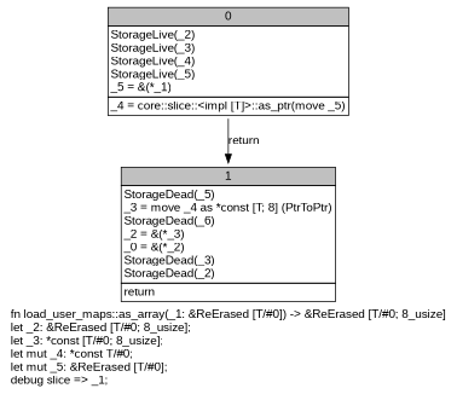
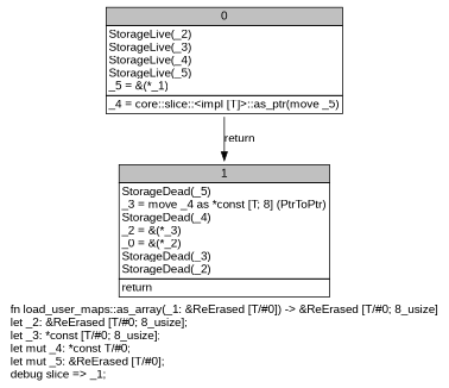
  digraph {
    fontname="Liberation Sans"
    label=<fn load_user_maps::as_array(_1: &amp;ReErased [T/#0]) -&gt; &amp;ReErased [T/#0; 8_usize]<br align="left"/>let _2: &amp;ReErased [T/#0; 8_usize];<br align="left"/>let _3: *const [T/#0; 8_usize];<br align="left"/>let mut _4: *const T/#0;<br align="left"/>let mut _5: &amp;ReErased [T/#0];<br align="left"/>debug slice =&gt; _1;<br align="left"/>>
    node [fontname="Liberation Sans" shape=none]
    n1 [label=<<table border="0" cellborder="1" cellspacing="0"><tr><td bgcolor="gray" align="center" colspan="1">0</td></tr><tr><td align="left" balign="left">StorageLive(_2)<br/>StorageLive(_3)<br/>StorageLive(_4)<br/>StorageLive(_5)<br/>_5 = &amp;(*_1)<br/></td></tr><tr><td align="left">_4 = core::slice::&lt;impl [T]&gt;::as_ptr(move _5)</td></tr></table>>]
-   n2 [label=<<table border="0" cellborder="1" cellspacing="0"><tr><td bgcolor="gray" align="center" colspan="1">1</td></tr><tr><td align="left" balign="left">StorageDead(_5)<br/>_3 = move _4 as *const [T; 8] (PtrToPtr)<br/>StorageDead(_6)<br/>_2 = &amp;(*_3)<br/>_0 = &amp;(*_2)<br/>StorageDead(_3)<br/>StorageDead(_2)<br/></td></tr><tr><td align="left">return</td></tr></table>>]
+   n2 [label=<<table border="0" cellborder="1" cellspacing="0"><tr><td bgcolor="gray" align="center" colspan="1">1</td></tr><tr><td align="left" balign="left">StorageDead(_5)<br/>_3 = move _4 as *const [T; 8] (PtrToPtr)<br/>StorageDead(_4)<br/>_2 = &amp;(*_3)<br/>_0 = &amp;(*_2)<br/>StorageDead(_3)<br/>StorageDead(_2)<br/></td></tr><tr><td align="left">return</td></tr></table>>]
    n1 -> n2 [fontname="Liberation Sans" label=return]
  }
